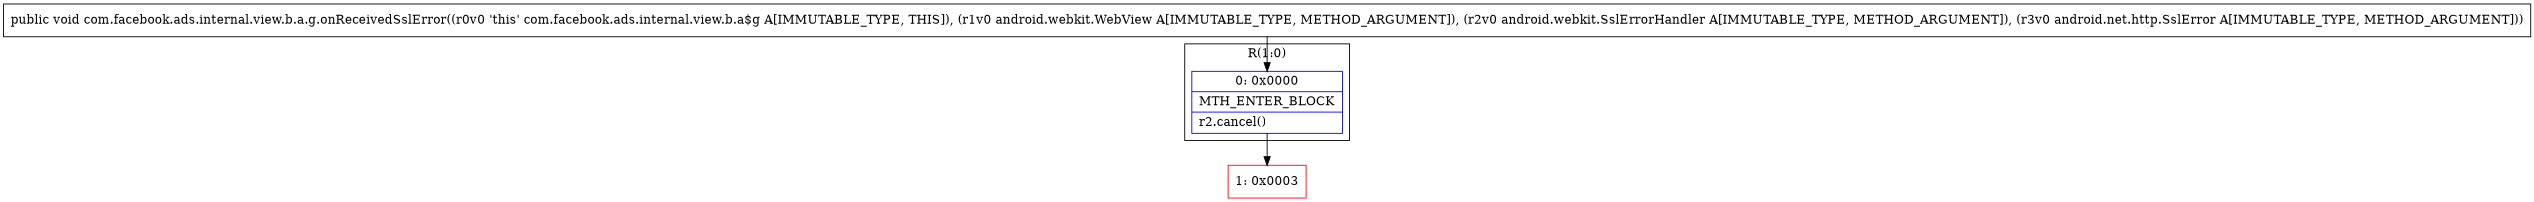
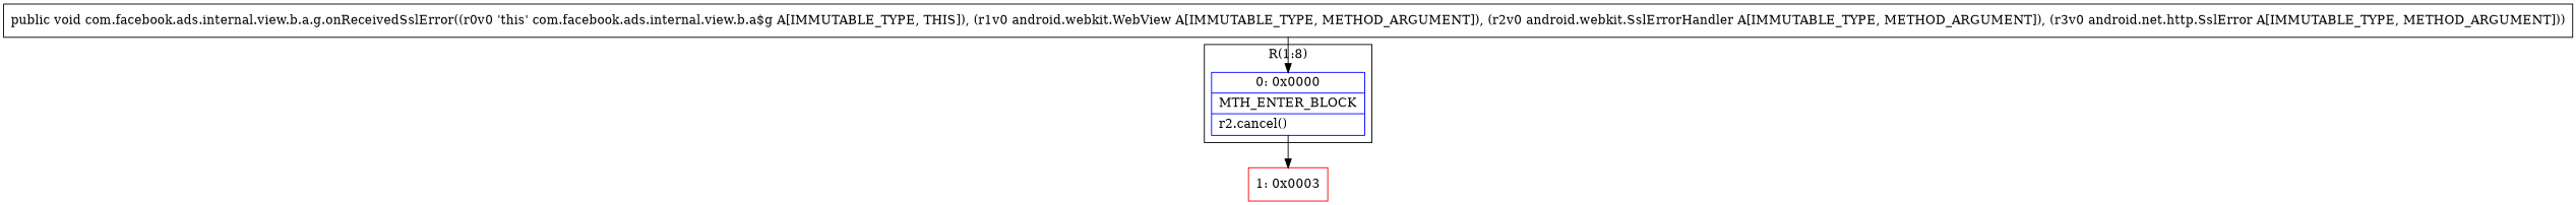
  digraph {
    node [shape=record]
    n1 [color=blue label="{0\:\ 0x0000|MTH_ENTER_BLOCK\l|r2.cancel()\l}"]
    n2 [color=red label="{1\:\ 0x0003}"]
    n3 [label="{public void com.facebook.ads.internal.view.b.a.g.onReceivedSslError((r0v0 'this' com.facebook.ads.internal.view.b.a$g A[IMMUTABLE_TYPE, THIS]), (r1v0 android.webkit.WebView A[IMMUTABLE_TYPE, METHOD_ARGUMENT]), (r2v0 android.webkit.SslErrorHandler A[IMMUTABLE_TYPE, METHOD_ARGUMENT]), (r3v0 android.net.http.SslError A[IMMUTABLE_TYPE, METHOD_ARGUMENT])) }"]
    subgraph cluster_1 {
-     label="R(1:0)"
+     label="R(1:8)"
      n1
    }
    n1 -> n2
    n3 -> n1
  }
